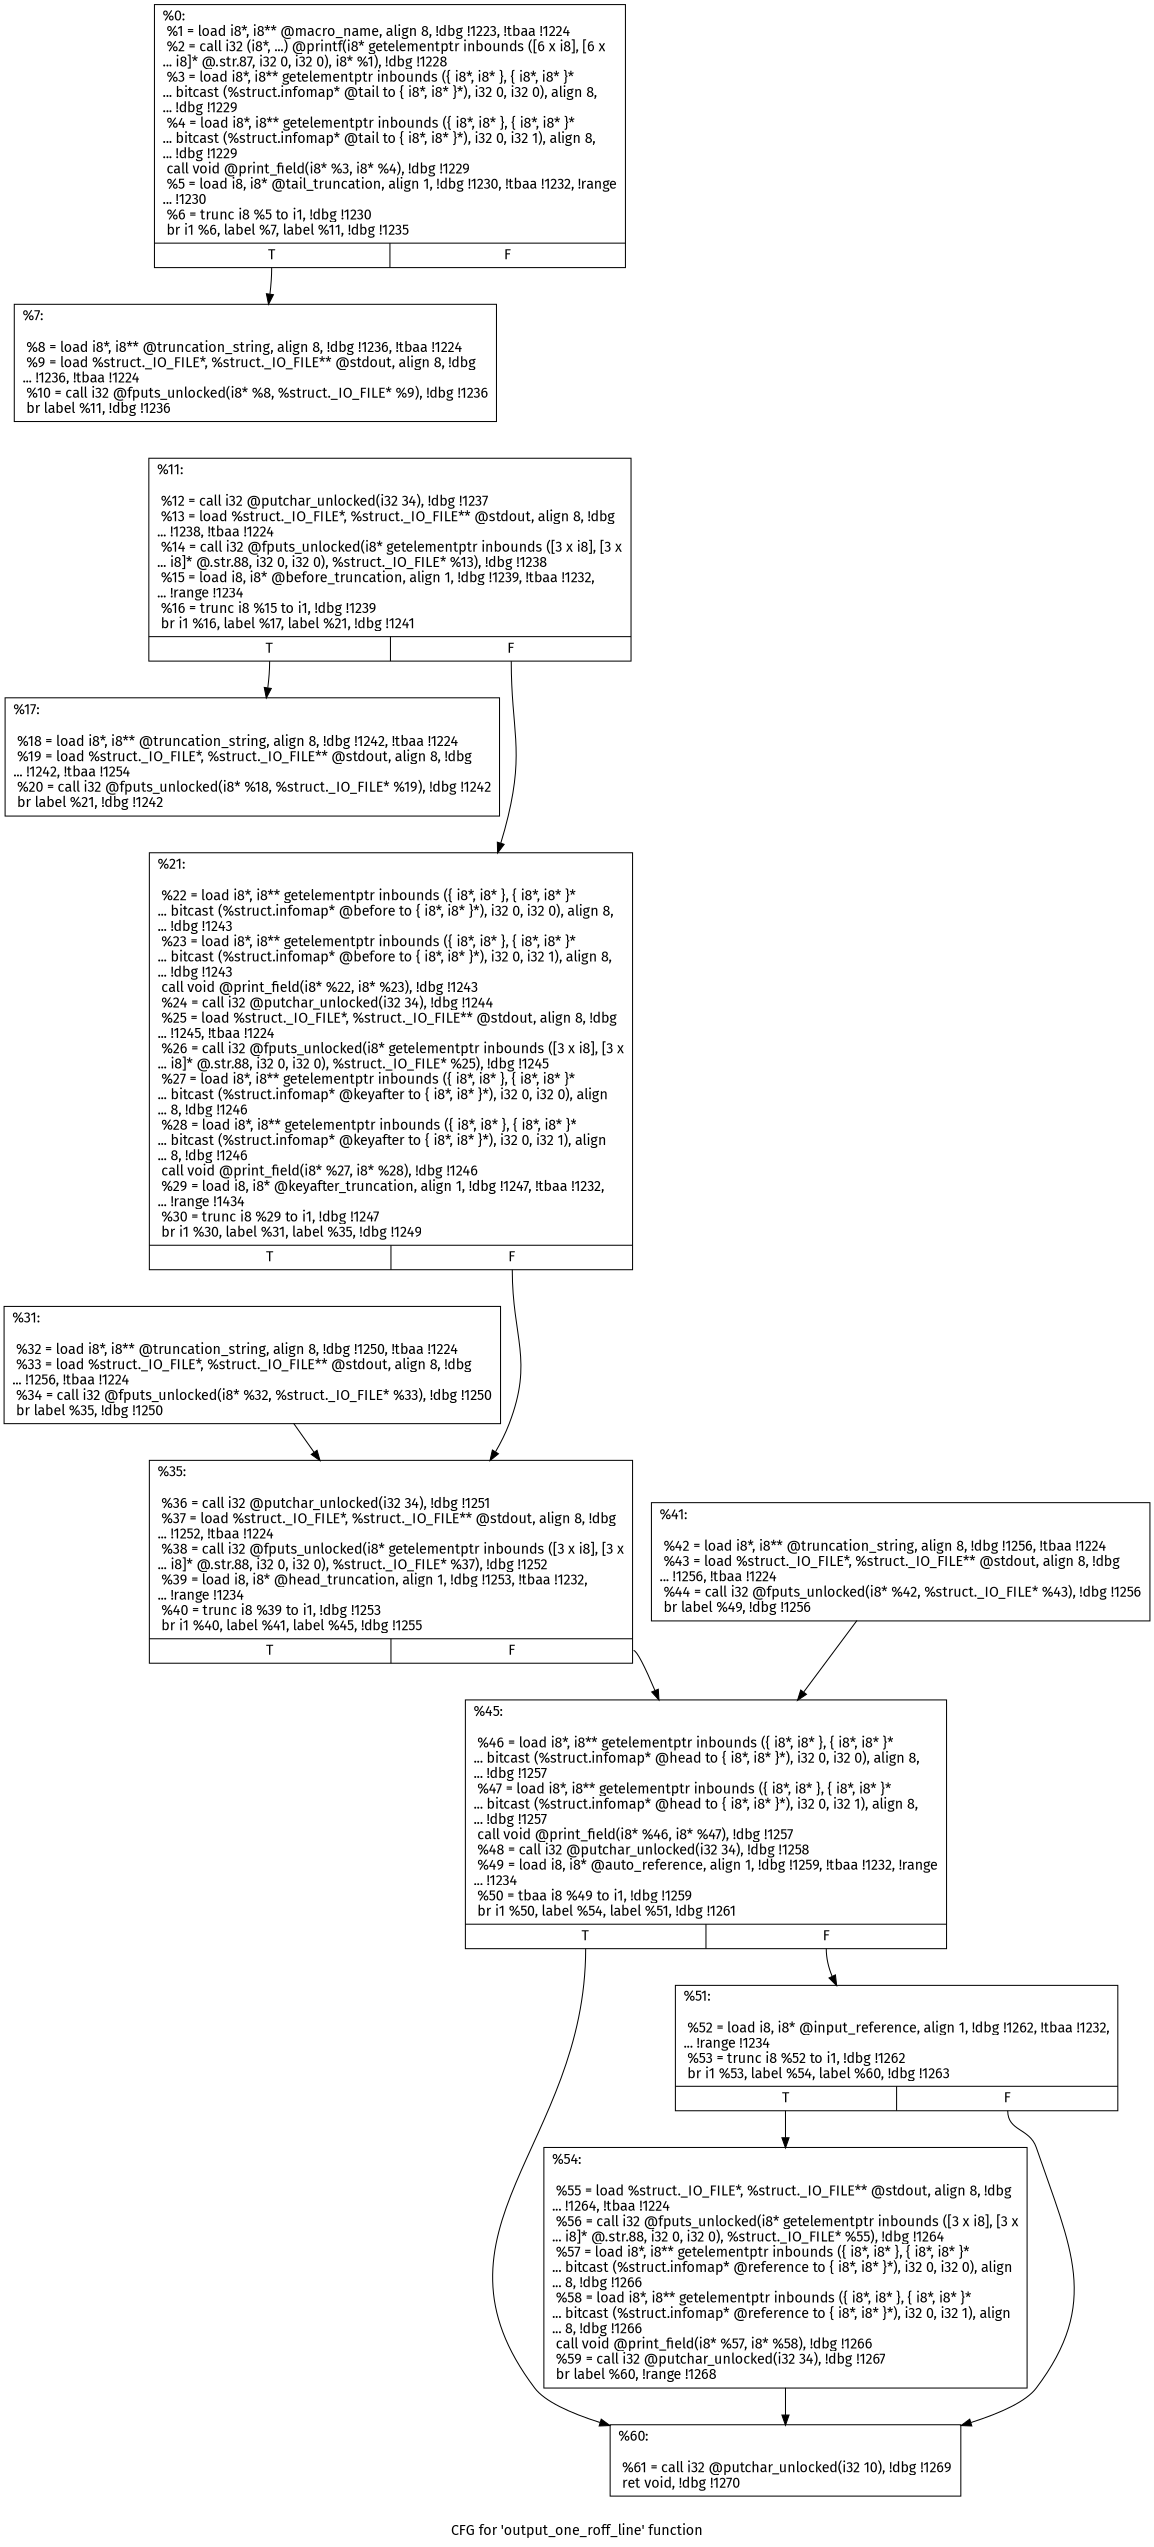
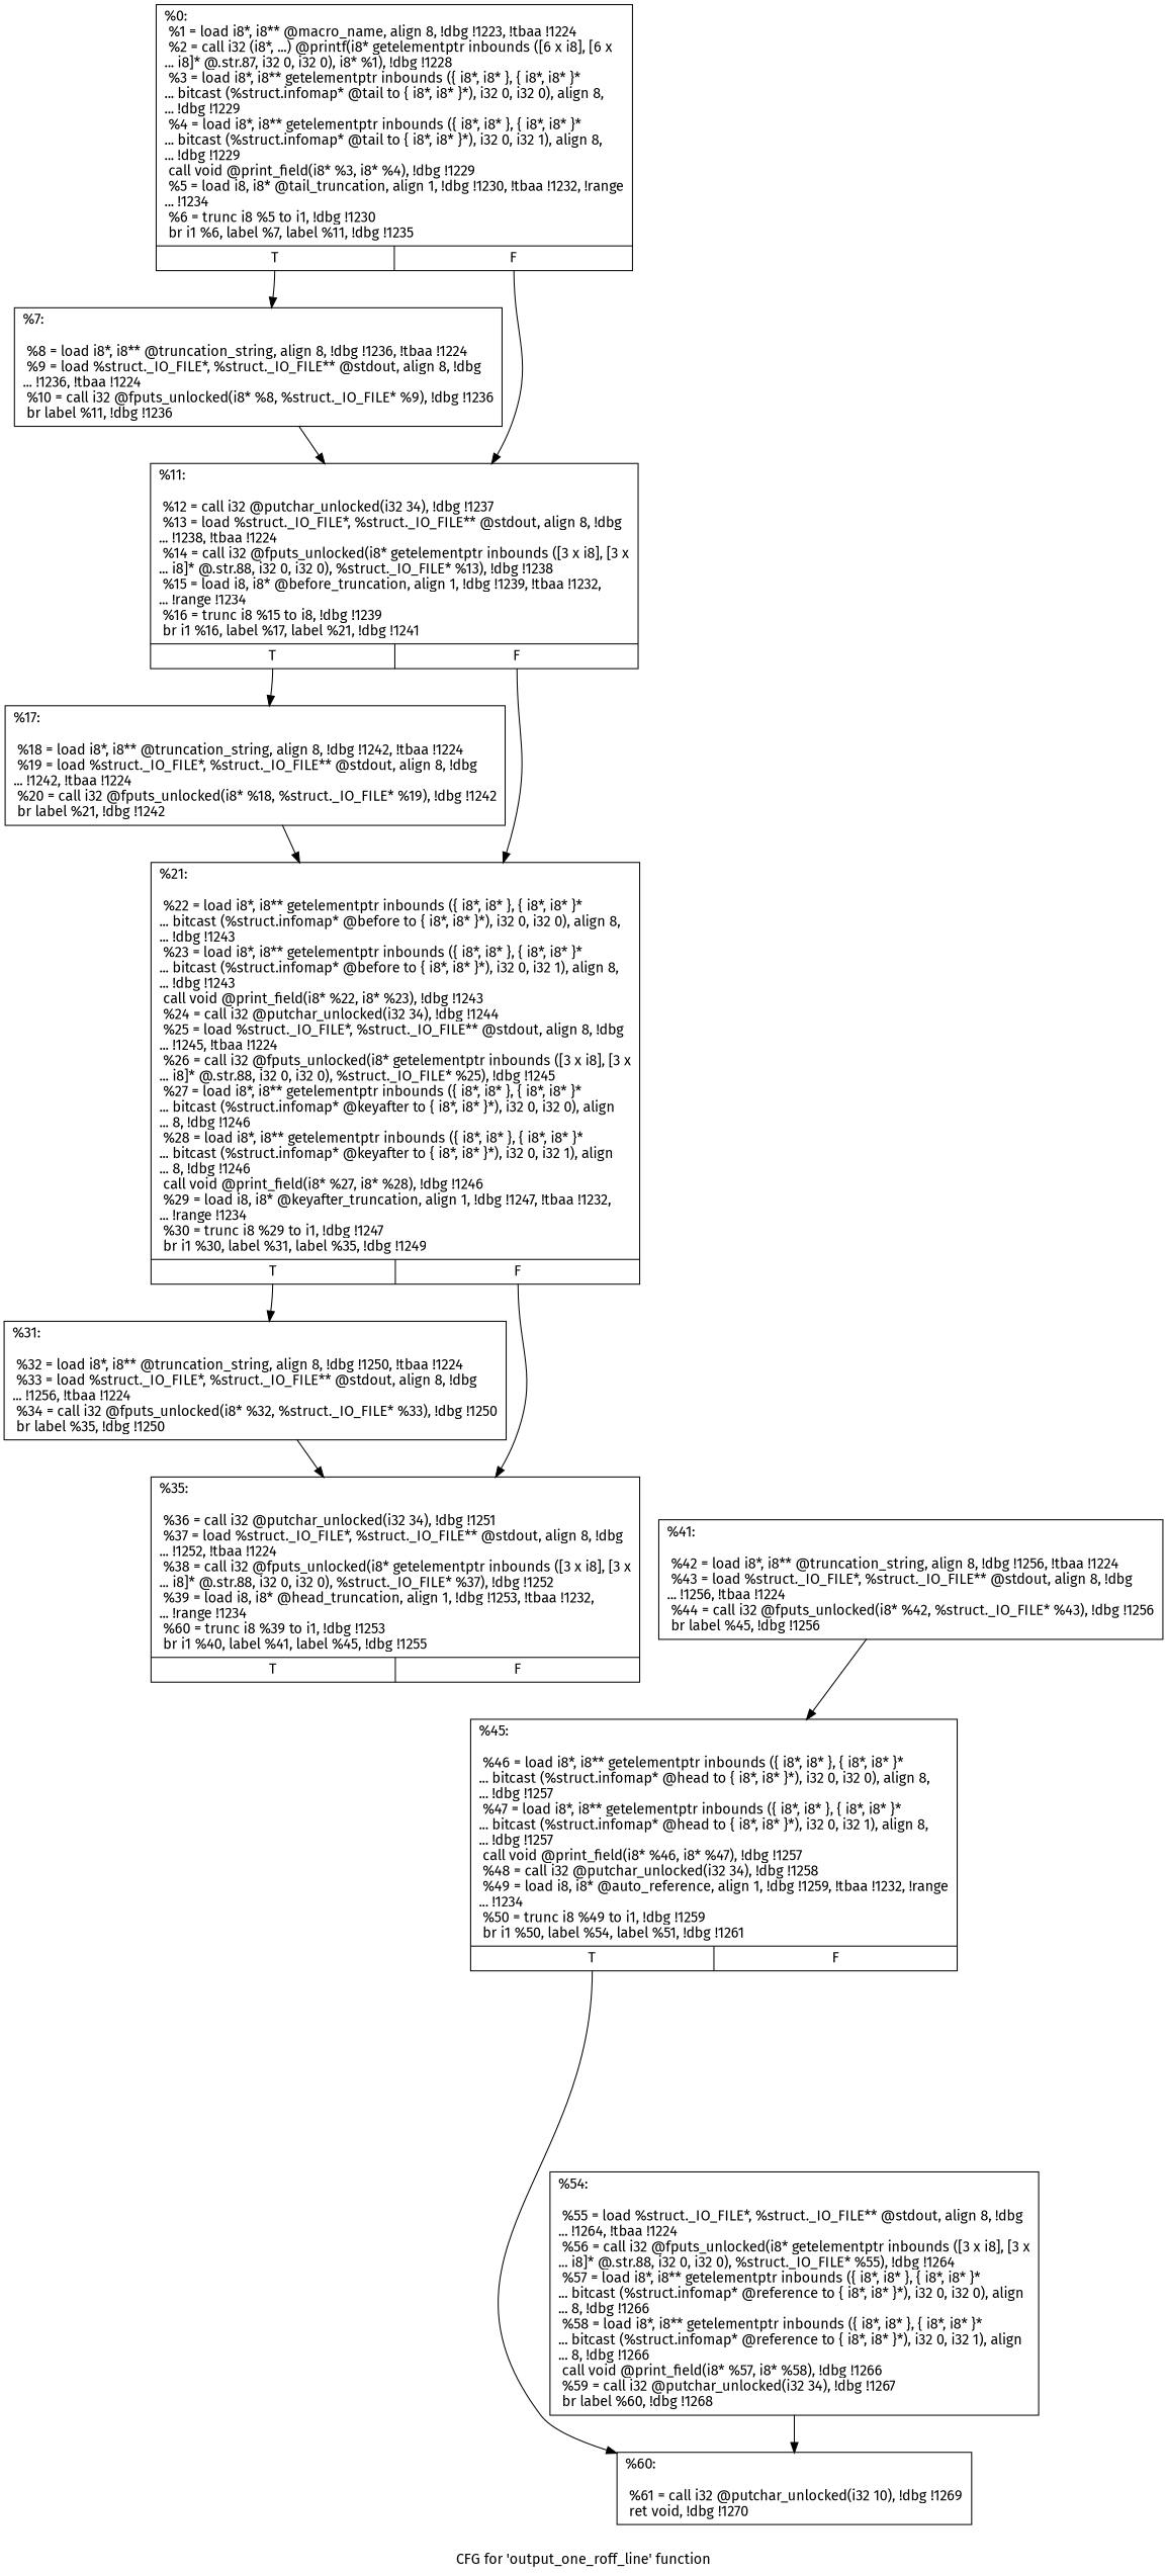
  digraph {
    fontname="Fira Sans"
    label="CFG for 'output_one_roff_line' function"
    node [fontname="Fira Sans" shape=record]
    edge [fontname="Fira Sans" tailport=s0]
-   n1 [label="{%0:\l  %1 = load i8*, i8** @macro_name, align 8, !dbg !1223, !tbaa !1224\l  %2 = call i32 (i8*, ...) @printf(i8* getelementptr inbounds ([6 x i8], [6 x\l... i8]* @.str.87, i32 0, i32 0), i8* %1), !dbg !1228\l  %3 = load i8*, i8** getelementptr inbounds (\{ i8*, i8* \}, \{ i8*, i8* \}*\l... bitcast (%struct.infomap* @tail to \{ i8*, i8* \}*), i32 0, i32 0), align 8,\l... !dbg !1229\l  %4 = load i8*, i8** getelementptr inbounds (\{ i8*, i8* \}, \{ i8*, i8* \}*\l... bitcast (%struct.infomap* @tail to \{ i8*, i8* \}*), i32 0, i32 1), align 8,\l... !dbg !1229\l  call void @print_field(i8* %3, i8* %4), !dbg !1229\l  %5 = load i8, i8* @tail_truncation, align 1, !dbg !1230, !tbaa !1232, !range\l... !1230\l  %6 = trunc i8 %5 to i1, !dbg !1230\l  br i1 %6, label %7, label %11, !dbg !1235\l|{<s0>T|<s1>F}}"]
+   n1 [label="{%0:\l  %1 = load i8*, i8** @macro_name, align 8, !dbg !1223, !tbaa !1224\l  %2 = call i32 (i8*, ...) @printf(i8* getelementptr inbounds ([6 x i8], [6 x\l... i8]* @.str.87, i32 0, i32 0), i8* %1), !dbg !1228\l  %3 = load i8*, i8** getelementptr inbounds (\{ i8*, i8* \}, \{ i8*, i8* \}*\l... bitcast (%struct.infomap* @tail to \{ i8*, i8* \}*), i32 0, i32 0), align 8,\l... !dbg !1229\l  %4 = load i8*, i8** getelementptr inbounds (\{ i8*, i8* \}, \{ i8*, i8* \}*\l... bitcast (%struct.infomap* @tail to \{ i8*, i8* \}*), i32 0, i32 1), align 8,\l... !dbg !1229\l  call void @print_field(i8* %3, i8* %4), !dbg !1229\l  %5 = load i8, i8* @tail_truncation, align 1, !dbg !1230, !tbaa !1232, !range\l... !1234\l  %6 = trunc i8 %5 to i1, !dbg !1230\l  br i1 %6, label %7, label %11, !dbg !1235\l|{<s0>T|<s1>F}}"]
    n2 [label="{%7:\l\l  %8 = load i8*, i8** @truncation_string, align 8, !dbg !1236, !tbaa !1224\l  %9 = load %struct._IO_FILE*, %struct._IO_FILE** @stdout, align 8, !dbg\l... !1236, !tbaa !1224\l  %10 = call i32 @fputs_unlocked(i8* %8, %struct._IO_FILE* %9), !dbg !1236\l  br label %11, !dbg !1236\l}"]
-   n3 [label="{%11:\l\l  %12 = call i32 @putchar_unlocked(i32 34), !dbg !1237\l  %13 = load %struct._IO_FILE*, %struct._IO_FILE** @stdout, align 8, !dbg\l... !1238, !tbaa !1224\l  %14 = call i32 @fputs_unlocked(i8* getelementptr inbounds ([3 x i8], [3 x\l... i8]* @.str.88, i32 0, i32 0), %struct._IO_FILE* %13), !dbg !1238\l  %15 = load i8, i8* @before_truncation, align 1, !dbg !1239, !tbaa !1232,\l... !range !1234\l  %16 = trunc i8 %15 to i1, !dbg !1239\l  br i1 %16, label %17, label %21, !dbg !1241\l|{<s0>T|<s1>F}}"]
-   n4 [label="{%17:\l\l  %18 = load i8*, i8** @truncation_string, align 8, !dbg !1242, !tbaa !1224\l  %19 = load %struct._IO_FILE*, %struct._IO_FILE** @stdout, align 8, !dbg\l... !1242, !tbaa !1254\l  %20 = call i32 @fputs_unlocked(i8* %18, %struct._IO_FILE* %19), !dbg !1242\l  br label %21, !dbg !1242\l}"]
-   n5 [label="{%21:\l\l  %22 = load i8*, i8** getelementptr inbounds (\{ i8*, i8* \}, \{ i8*, i8* \}*\l... bitcast (%struct.infomap* @before to \{ i8*, i8* \}*), i32 0, i32 0), align 8,\l... !dbg !1243\l  %23 = load i8*, i8** getelementptr inbounds (\{ i8*, i8* \}, \{ i8*, i8* \}*\l... bitcast (%struct.infomap* @before to \{ i8*, i8* \}*), i32 0, i32 1), align 8,\l... !dbg !1243\l  call void @print_field(i8* %22, i8* %23), !dbg !1243\l  %24 = call i32 @putchar_unlocked(i32 34), !dbg !1244\l  %25 = load %struct._IO_FILE*, %struct._IO_FILE** @stdout, align 8, !dbg\l... !1245, !tbaa !1224\l  %26 = call i32 @fputs_unlocked(i8* getelementptr inbounds ([3 x i8], [3 x\l... i8]* @.str.88, i32 0, i32 0), %struct._IO_FILE* %25), !dbg !1245\l  %27 = load i8*, i8** getelementptr inbounds (\{ i8*, i8* \}, \{ i8*, i8* \}*\l... bitcast (%struct.infomap* @keyafter to \{ i8*, i8* \}*), i32 0, i32 0), align\l... 8, !dbg !1246\l  %28 = load i8*, i8** getelementptr inbounds (\{ i8*, i8* \}, \{ i8*, i8* \}*\l... bitcast (%struct.infomap* @keyafter to \{ i8*, i8* \}*), i32 0, i32 1), align\l... 8, !dbg !1246\l  call void @print_field(i8* %27, i8* %28), !dbg !1246\l  %29 = load i8, i8* @keyafter_truncation, align 1, !dbg !1247, !tbaa !1232,\l... !range !1434\l  %30 = trunc i8 %29 to i1, !dbg !1247\l  br i1 %30, label %31, label %35, !dbg !1249\l|{<s0>T|<s1>F}}"]
+   n3 [label="{%11:\l\l  %12 = call i32 @putchar_unlocked(i32 34), !dbg !1237\l  %13 = load %struct._IO_FILE*, %struct._IO_FILE** @stdout, align 8, !dbg\l... !1238, !tbaa !1224\l  %14 = call i32 @fputs_unlocked(i8* getelementptr inbounds ([3 x i8], [3 x\l... i8]* @.str.88, i32 0, i32 0), %struct._IO_FILE* %13), !dbg !1238\l  %15 = load i8, i8* @before_truncation, align 1, !dbg !1239, !tbaa !1232,\l... !range !1234\l  %16 = trunc i8 %15 to i8, !dbg !1239\l  br i1 %16, label %17, label %21, !dbg !1241\l|{<s0>T|<s1>F}}"]
+   n4 [label="{%17:\l\l  %18 = load i8*, i8** @truncation_string, align 8, !dbg !1242, !tbaa !1224\l  %19 = load %struct._IO_FILE*, %struct._IO_FILE** @stdout, align 8, !dbg\l... !1242, !tbaa !1224\l  %20 = call i32 @fputs_unlocked(i8* %18, %struct._IO_FILE* %19), !dbg !1242\l  br label %21, !dbg !1242\l}"]
+   n5 [label="{%21:\l\l  %22 = load i8*, i8** getelementptr inbounds (\{ i8*, i8* \}, \{ i8*, i8* \}*\l... bitcast (%struct.infomap* @before to \{ i8*, i8* \}*), i32 0, i32 0), align 8,\l... !dbg !1243\l  %23 = load i8*, i8** getelementptr inbounds (\{ i8*, i8* \}, \{ i8*, i8* \}*\l... bitcast (%struct.infomap* @before to \{ i8*, i8* \}*), i32 0, i32 1), align 8,\l... !dbg !1243\l  call void @print_field(i8* %22, i8* %23), !dbg !1243\l  %24 = call i32 @putchar_unlocked(i32 34), !dbg !1244\l  %25 = load %struct._IO_FILE*, %struct._IO_FILE** @stdout, align 8, !dbg\l... !1245, !tbaa !1224\l  %26 = call i32 @fputs_unlocked(i8* getelementptr inbounds ([3 x i8], [3 x\l... i8]* @.str.88, i32 0, i32 0), %struct._IO_FILE* %25), !dbg !1245\l  %27 = load i8*, i8** getelementptr inbounds (\{ i8*, i8* \}, \{ i8*, i8* \}*\l... bitcast (%struct.infomap* @keyafter to \{ i8*, i8* \}*), i32 0, i32 0), align\l... 8, !dbg !1246\l  %28 = load i8*, i8** getelementptr inbounds (\{ i8*, i8* \}, \{ i8*, i8* \}*\l... bitcast (%struct.infomap* @keyafter to \{ i8*, i8* \}*), i32 0, i32 1), align\l... 8, !dbg !1246\l  call void @print_field(i8* %27, i8* %28), !dbg !1246\l  %29 = load i8, i8* @keyafter_truncation, align 1, !dbg !1247, !tbaa !1232,\l... !range !1234\l  %30 = trunc i8 %29 to i1, !dbg !1247\l  br i1 %30, label %31, label %35, !dbg !1249\l|{<s0>T|<s1>F}}"]
    n6 [label="{%31:\l\l  %32 = load i8*, i8** @truncation_string, align 8, !dbg !1250, !tbaa !1224\l  %33 = load %struct._IO_FILE*, %struct._IO_FILE** @stdout, align 8, !dbg\l... !1256, !tbaa !1224\l  %34 = call i32 @fputs_unlocked(i8* %32, %struct._IO_FILE* %33), !dbg !1250\l  br label %35, !dbg !1250\l}"]
-   n7 [label="{%35:\l\l  %36 = call i32 @putchar_unlocked(i32 34), !dbg !1251\l  %37 = load %struct._IO_FILE*, %struct._IO_FILE** @stdout, align 8, !dbg\l... !1252, !tbaa !1224\l  %38 = call i32 @fputs_unlocked(i8* getelementptr inbounds ([3 x i8], [3 x\l... i8]* @.str.88, i32 0, i32 0), %struct._IO_FILE* %37), !dbg !1252\l  %39 = load i8, i8* @head_truncation, align 1, !dbg !1253, !tbaa !1232,\l... !range !1234\l  %40 = trunc i8 %39 to i1, !dbg !1253\l  br i1 %40, label %41, label %45, !dbg !1255\l|{<s0>T|<s1>F}}"]
-   n8 [label="{%45:\l\l  %46 = load i8*, i8** getelementptr inbounds (\{ i8*, i8* \}, \{ i8*, i8* \}*\l... bitcast (%struct.infomap* @head to \{ i8*, i8* \}*), i32 0, i32 0), align 8,\l... !dbg !1257\l  %47 = load i8*, i8** getelementptr inbounds (\{ i8*, i8* \}, \{ i8*, i8* \}*\l... bitcast (%struct.infomap* @head to \{ i8*, i8* \}*), i32 0, i32 1), align 8,\l... !dbg !1257\l  call void @print_field(i8* %46, i8* %47), !dbg !1257\l  %48 = call i32 @putchar_unlocked(i32 34), !dbg !1258\l  %49 = load i8, i8* @auto_reference, align 1, !dbg !1259, !tbaa !1232, !range\l... !1234\l  %50 = tbaa i8 %49 to i1, !dbg !1259\l  br i1 %50, label %54, label %51, !dbg !1261\l|{<s0>T|<s1>F}}"]
-   n9 [label="{%41:\l\l  %42 = load i8*, i8** @truncation_string, align 8, !dbg !1256, !tbaa !1224\l  %43 = load %struct._IO_FILE*, %struct._IO_FILE** @stdout, align 8, !dbg\l... !1256, !tbaa !1224\l  %44 = call i32 @fputs_unlocked(i8* %42, %struct._IO_FILE* %43), !dbg !1256\l  br label %49, !dbg !1256\l}"]
-   n10 [label="{%51:\l\l  %52 = load i8, i8* @input_reference, align 1, !dbg !1262, !tbaa !1232,\l... !range !1234\l  %53 = trunc i8 %52 to i1, !dbg !1262\l  br i1 %53, label %54, label %60, !dbg !1263\l|{<s0>T|<s1>F}}"]
+   n7 [label="{%35:\l\l  %36 = call i32 @putchar_unlocked(i32 34), !dbg !1251\l  %37 = load %struct._IO_FILE*, %struct._IO_FILE** @stdout, align 8, !dbg\l... !1252, !tbaa !1224\l  %38 = call i32 @fputs_unlocked(i8* getelementptr inbounds ([3 x i8], [3 x\l... i8]* @.str.88, i32 0, i32 0), %struct._IO_FILE* %37), !dbg !1252\l  %39 = load i8, i8* @head_truncation, align 1, !dbg !1253, !tbaa !1232,\l... !range !1234\l  %60 = trunc i8 %39 to i1, !dbg !1253\l  br i1 %40, label %41, label %45, !dbg !1255\l|{<s0>T|<s1>F}}"]
+   n8 [label="{%45:\l\l  %46 = load i8*, i8** getelementptr inbounds (\{ i8*, i8* \}, \{ i8*, i8* \}*\l... bitcast (%struct.infomap* @head to \{ i8*, i8* \}*), i32 0, i32 0), align 8,\l... !dbg !1257\l  %47 = load i8*, i8** getelementptr inbounds (\{ i8*, i8* \}, \{ i8*, i8* \}*\l... bitcast (%struct.infomap* @head to \{ i8*, i8* \}*), i32 0, i32 1), align 8,\l... !dbg !1257\l  call void @print_field(i8* %46, i8* %47), !dbg !1257\l  %48 = call i32 @putchar_unlocked(i32 34), !dbg !1258\l  %49 = load i8, i8* @auto_reference, align 1, !dbg !1259, !tbaa !1232, !range\l... !1234\l  %50 = trunc i8 %49 to i1, !dbg !1259\l  br i1 %50, label %54, label %51, !dbg !1261\l|{<s0>T|<s1>F}}"]
+   n9 [label="{%41:\l\l  %42 = load i8*, i8** @truncation_string, align 8, !dbg !1256, !tbaa !1224\l  %43 = load %struct._IO_FILE*, %struct._IO_FILE** @stdout, align 8, !dbg\l... !1256, !tbaa !1224\l  %44 = call i32 @fputs_unlocked(i8* %42, %struct._IO_FILE* %43), !dbg !1256\l  br label %45, !dbg !1256\l}"]
    n11 [label="{%60:\l\l  %61 = call i32 @putchar_unlocked(i32 10), !dbg !1269\l  ret void, !dbg !1270\l}"]
-   n12 [label="{%54:\l\l  %55 = load %struct._IO_FILE*, %struct._IO_FILE** @stdout, align 8, !dbg\l... !1264, !tbaa !1224\l  %56 = call i32 @fputs_unlocked(i8* getelementptr inbounds ([3 x i8], [3 x\l... i8]* @.str.88, i32 0, i32 0), %struct._IO_FILE* %55), !dbg !1264\l  %57 = load i8*, i8** getelementptr inbounds (\{ i8*, i8* \}, \{ i8*, i8* \}*\l... bitcast (%struct.infomap* @reference to \{ i8*, i8* \}*), i32 0, i32 0), align\l... 8, !dbg !1266\l  %58 = load i8*, i8** getelementptr inbounds (\{ i8*, i8* \}, \{ i8*, i8* \}*\l... bitcast (%struct.infomap* @reference to \{ i8*, i8* \}*), i32 0, i32 1), align\l... 8, !dbg !1266\l  call void @print_field(i8* %57, i8* %58), !dbg !1266\l  %59 = call i32 @putchar_unlocked(i32 34), !dbg !1267\l  br label %60, !range !1268\l}"]
+   n12 [label="{%54:\l\l  %55 = load %struct._IO_FILE*, %struct._IO_FILE** @stdout, align 8, !dbg\l... !1264, !tbaa !1224\l  %56 = call i32 @fputs_unlocked(i8* getelementptr inbounds ([3 x i8], [3 x\l... i8]* @.str.88, i32 0, i32 0), %struct._IO_FILE* %55), !dbg !1264\l  %57 = load i8*, i8** getelementptr inbounds (\{ i8*, i8* \}, \{ i8*, i8* \}*\l... bitcast (%struct.infomap* @reference to \{ i8*, i8* \}*), i32 0, i32 0), align\l... 8, !dbg !1266\l  %58 = load i8*, i8** getelementptr inbounds (\{ i8*, i8* \}, \{ i8*, i8* \}*\l... bitcast (%struct.infomap* @reference to \{ i8*, i8* \}*), i32 0, i32 1), align\l... 8, !dbg !1266\l  call void @print_field(i8* %57, i8* %58), !dbg !1266\l  %59 = call i32 @putchar_unlocked(i32 34), !dbg !1267\l  br label %60, !dbg !1268\l}"]
    n1 -> n2
+   n1 -> n3 [tailport=s1]
+   n2 -> n3
    n3 -> n4
    n3 -> n5 [tailport=s1]
+   n4 -> n5
+   n5 -> n6
    n5 -> n7 [tailport=s1]
    n6 -> n7
-   n7 -> n8 [tailport=s1]
-   n8 -> n10 [tailport=s1]
    n8 -> n11
    n9 -> n8
-   n10 -> n11 [tailport=s1]
-   n10 -> n12
    n12 -> n11
  }
